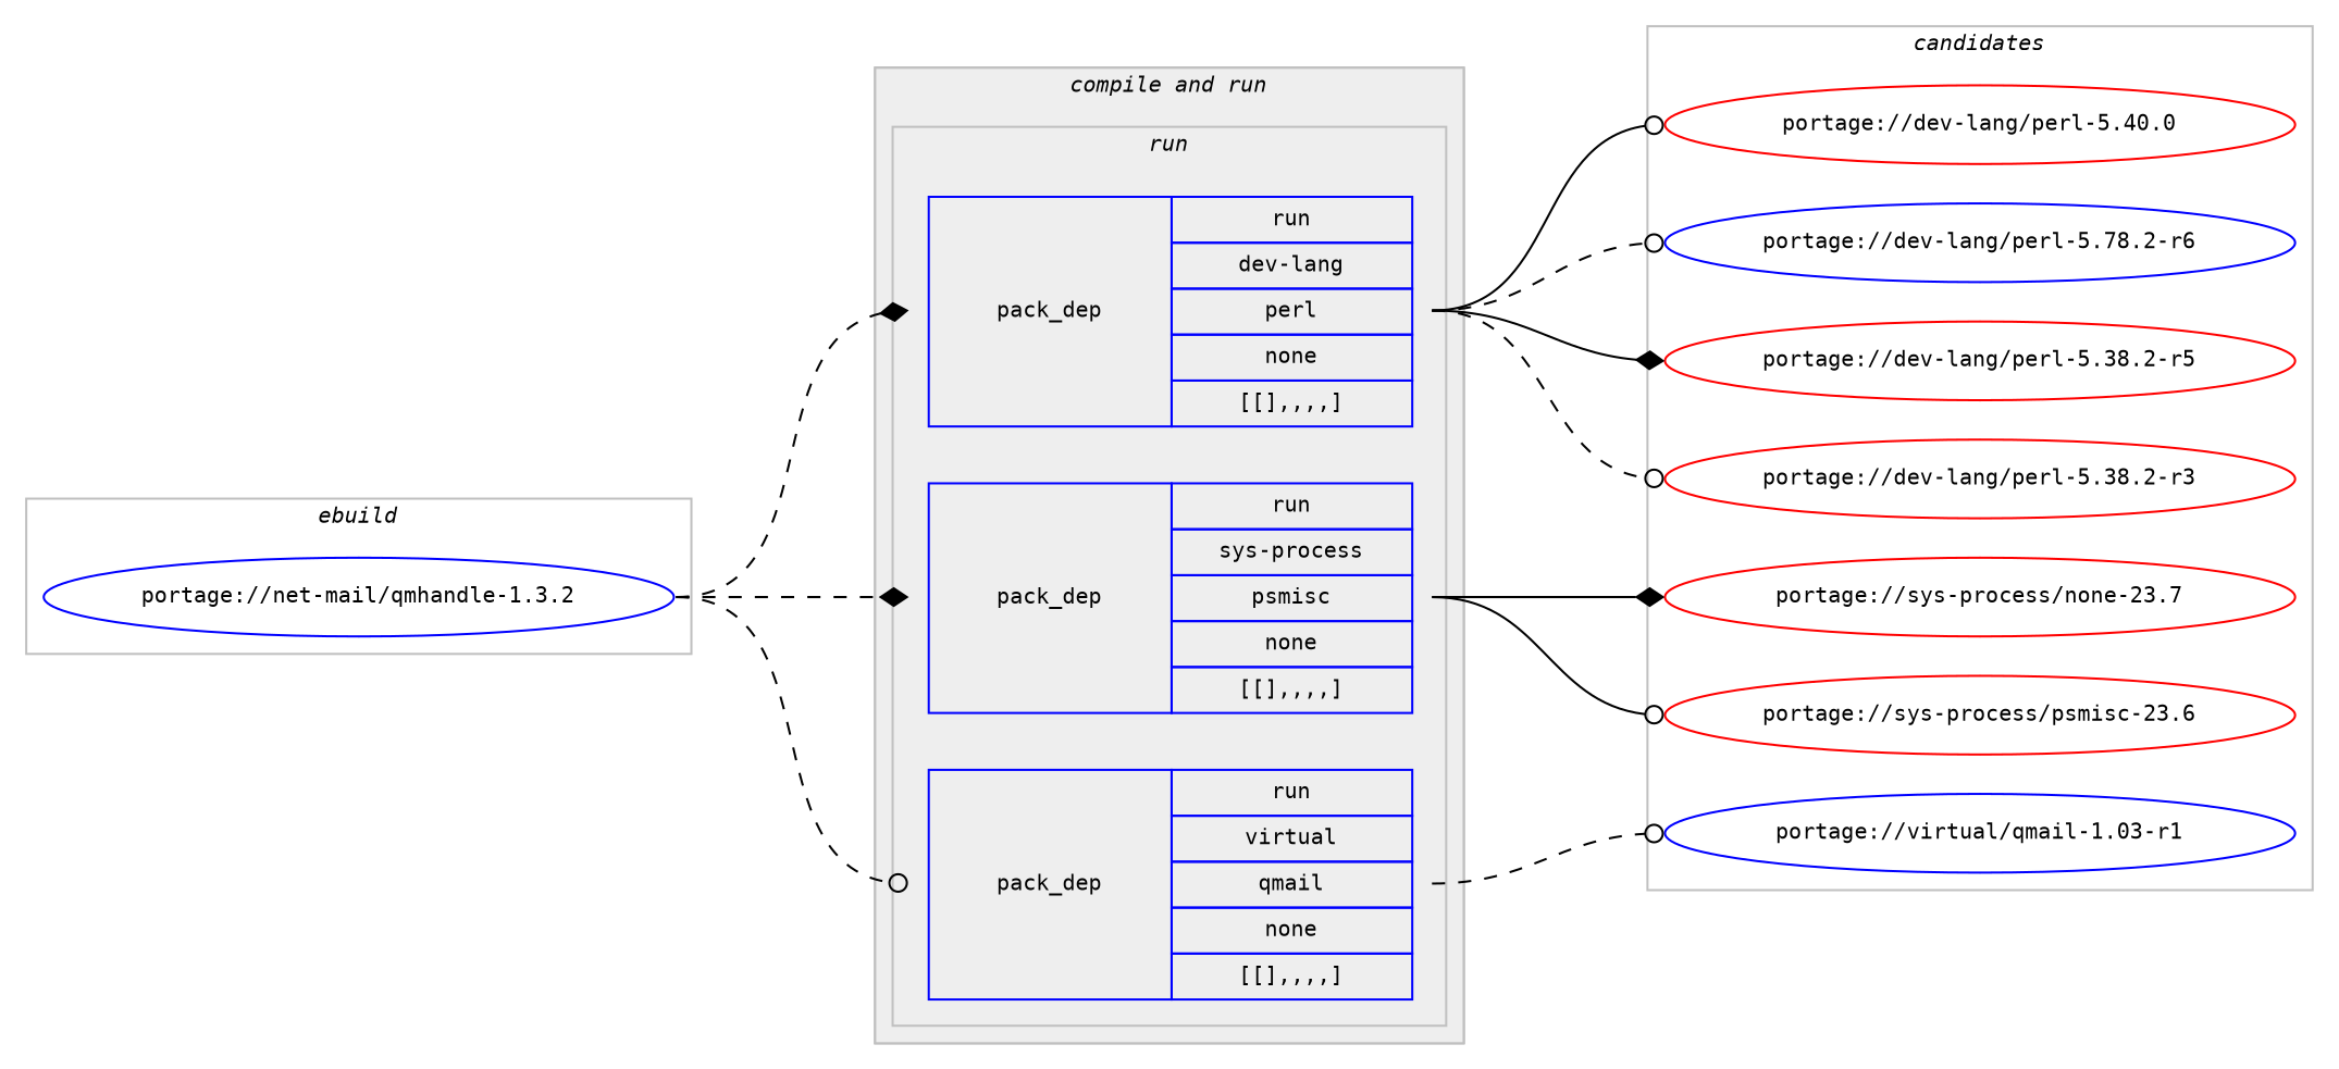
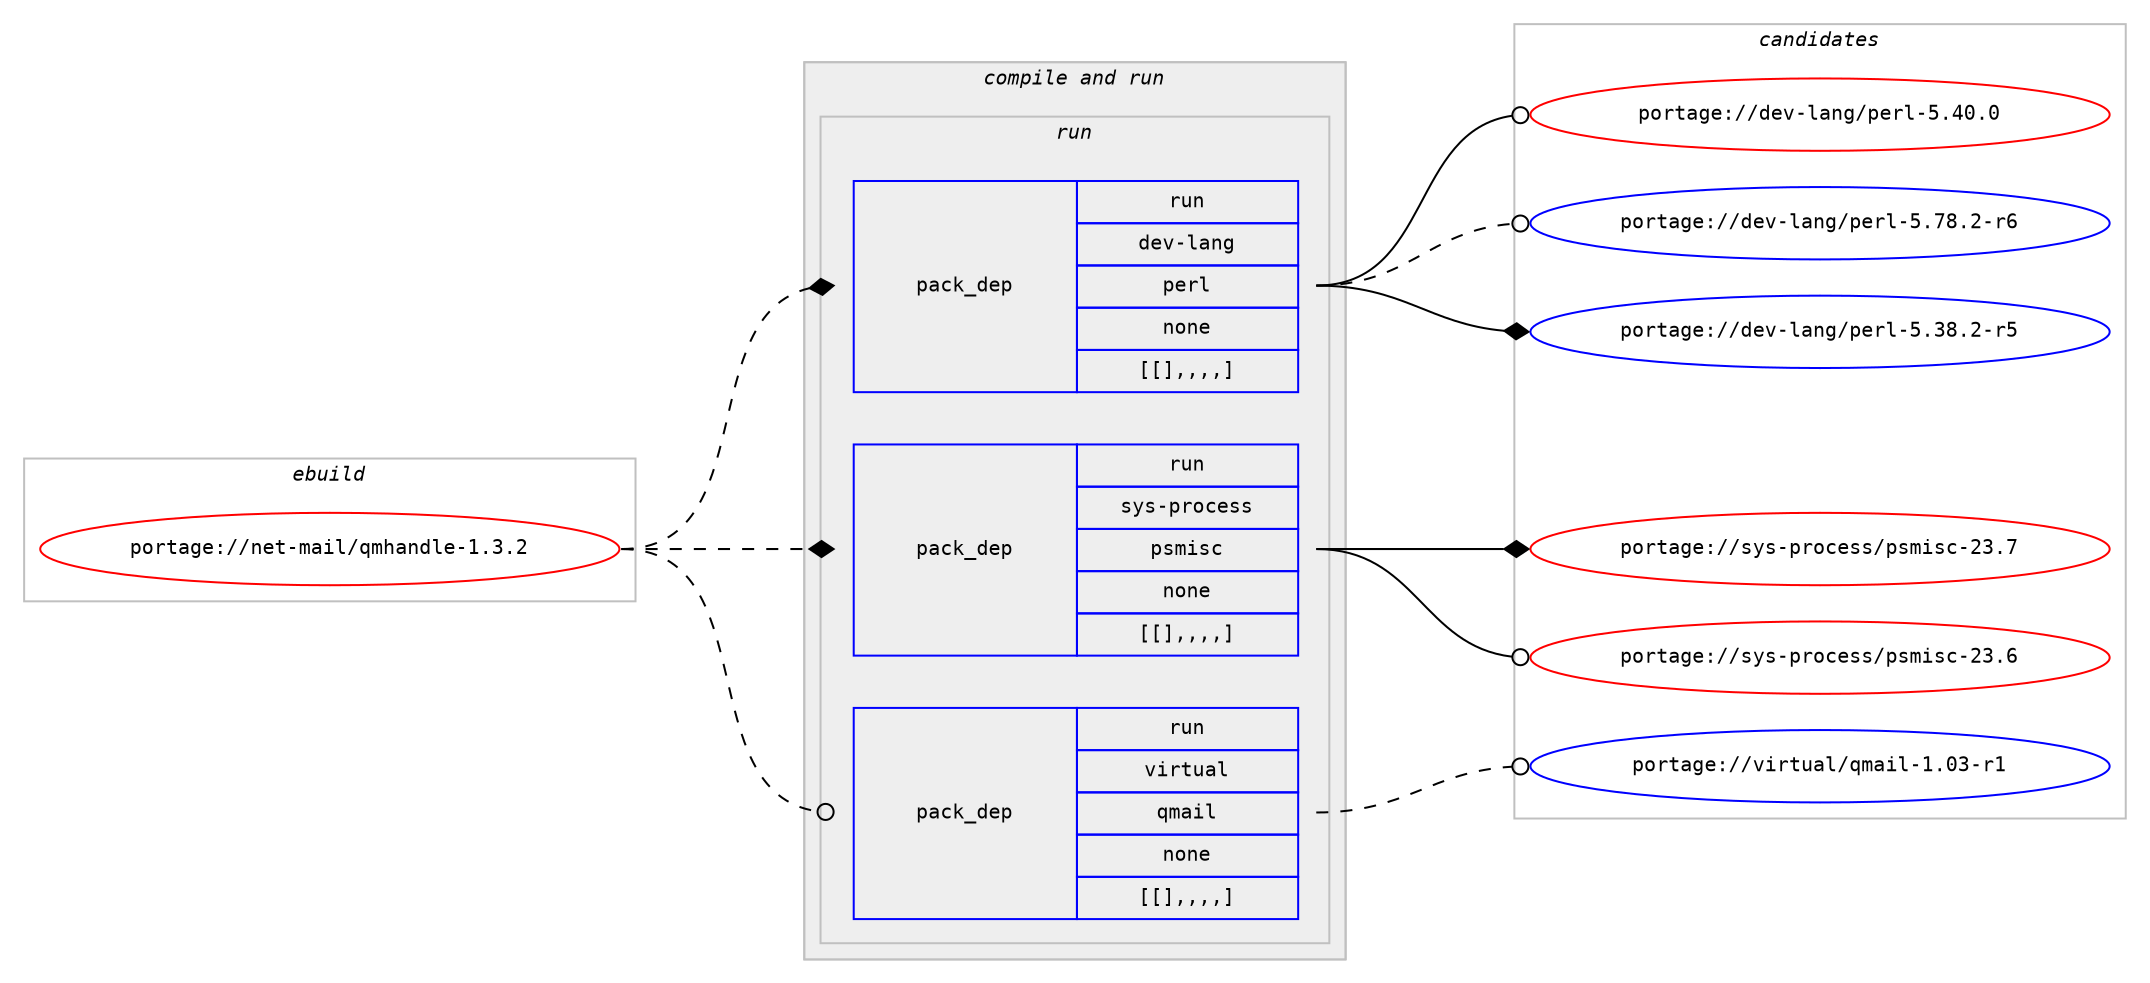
  digraph {
    compound=true
    concentrate=true
    fontname="DejaVu Sans Mono"
    fontsize=10
    newrank=true
    rankdir=LR
    ranksep=1.5
    node [color=blue fontname="DejaVu Sans Mono" fontsize=10]
    edge [arrowhead=odot fontname="DejaVu Sans Mono" headport=w style=dashed tailport=e weight=100]
-   n1 [label="portage://net-mail/qmhandle-1.3.2" width=4]
+   n1 [color=red label="portage://net-mail/qmhandle-1.3.2" width=4]
    n2 [label=<<TABLE BORDER="0" CELLBORDER="1" CELLSPACING="0" CELLPADDING="4" WIDTH="220"><TR><TD ROWSPAN="6" CELLPADDING="30">pack_dep</TD></TR><TR><TD WIDTH="110">run</TD></TR><TR><TD>dev-lang</TD></TR><TR><TD>perl</TD></TR><TR><TD>none</TD></TR><TR><TD>[[],,,,]</TD></TR></TABLE>> shape=none]
    n3 [label=<<TABLE BORDER="0" CELLBORDER="1" CELLSPACING="0" CELLPADDING="4" WIDTH="220"><TR><TD ROWSPAN="6" CELLPADDING="30">pack_dep</TD></TR><TR><TD WIDTH="110">run</TD></TR><TR><TD>sys-process</TD></TR><TR><TD>psmisc</TD></TR><TR><TD>none</TD></TR><TR><TD>[[],,,,]</TD></TR></TABLE>> shape=none]
    n4 [label=<<TABLE BORDER="0" CELLBORDER="1" CELLSPACING="0" CELLPADDING="4" WIDTH="220"><TR><TD ROWSPAN="6" CELLPADDING="30">pack_dep</TD></TR><TR><TD WIDTH="110">run</TD></TR><TR><TD>virtual</TD></TR><TR><TD>qmail</TD></TR><TR><TD>none</TD></TR><TR><TD>[[],,,,]</TD></TR></TABLE>> shape=none]
    n5 [color=red label="portage://dev-lang/perl-5.40.0" width=4]
    n6 [label="portage://dev-lang/perl-5.78.2-r6" width=4]
-   n7 [color=red label="portage://dev-lang/perl-5.38.2-r5" width=4]
-   n8 [color=red label="portage://dev-lang/perl-5.38.2-r3" width=4]
-   n9 [color=red label="portage://sys-process/none-23.7" width=4]
+   n7 [label="portage://dev-lang/perl-5.38.2-r5" width=4]
+   n9 [color=red label="portage://sys-process/psmisc-23.7" width=4]
    n10 [color=red label="portage://sys-process/psmisc-23.6" width=4]
    n11 [label="portage://virtual/qmail-1.03-r1" width=4]
    subgraph cluster_1 {
      color=gray
      label=<<i>ebuild</i>>
      n1
    }
    subgraph cluster_2 {
      color=gray
      label=<<i>dependencies</i>>
      subgraph cluster_3 {
        color=gray
        fillcolor="#eeeeee"
        label=<<i>compile</i>>
        style=filled
      }
      subgraph cluster_4 {
        color=gray
        fillcolor="#eeeeee"
        label=<<i>compile and run</i>>
        style=filled
      }
      subgraph cluster_5 {
        color=gray
        fillcolor="#eeeeee"
        label=<<i>run</i>>
        style=filled
        subgraph sub_6 {
          color=gray
          fillcolor="#eeeeee"
          label=<<i>run</i>>
          style=filled
          n2
        }
        subgraph sub_7 {
          color=gray
          fillcolor="#eeeeee"
          label=<<i>run</i>>
          style=filled
          n3
        }
        subgraph sub_8 {
          color=gray
          fillcolor="#eeeeee"
          label=<<i>run</i>>
          style=filled
          n4
        }
      }
    }
    subgraph cluster_9 {
      color=gray
      label=<<i>candidates</i>>
      rank=same
      subgraph sub_10 {
        color=black
        label=<<i>candidates</i>>
        nodesep=1
        rank=same
        n5
        n6
        n7
-       n8
      }
      subgraph sub_11 {
        color=black
        label=<<i>candidates</i>>
        nodesep=1
        rank=same
        n9
        n10
      }
      subgraph sub_12 {
        color=black
        label=<<i>candidates</i>>
        nodesep=1
        rank=same
        n11
      }
    }
    n1 -> n2 [arrowhead=diamond weight=20]
    n1 -> n3 [arrowhead=diamond weight=20]
    n1 -> n4 [weight=20]
    n2 -> n5 [style=solid]
    n2 -> n6
    n2 -> n7 [arrowhead=diamond style=solid]
-   n2 -> n8
    n3 -> n9 [arrowhead=diamond style=solid]
    n3 -> n10 [style=solid]
    n4 -> n11
  }
